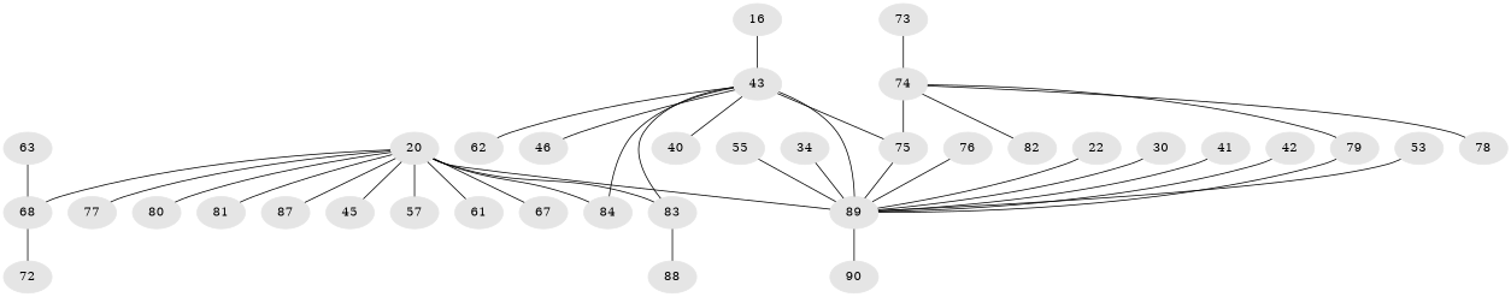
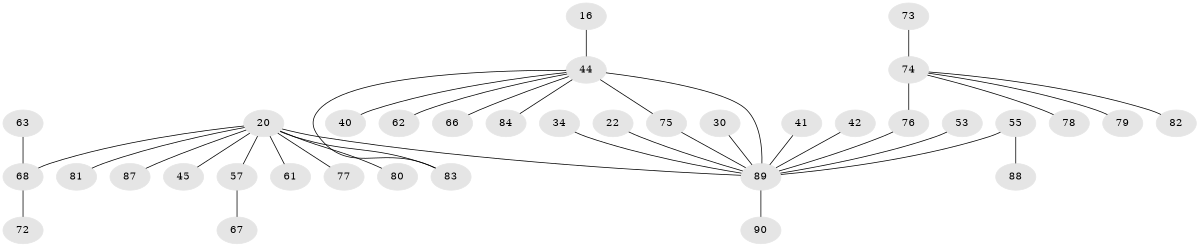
  graph {
    node [color=gray90 style=filled]
    20 [super="+18+7"]
    45
    57 [super="+27+31"]
    61
    67
    68 [super="+32+47+52+54+60"]
    77
    80
    81 [super="+49"]
    83 [super="+16+29"]
    84
    87
    89 [super="+86+8+11"]
    72
    74 [super="+4+28+33+44+56+59+65+69"]
    75 [super="+2"]
    78 [super="+39"]
    79 [super="+40"]
    82
    88
    90
    22
    30
-   43 [super="+15+12"]
+   43 [super="+15+12" label=44]
    n25 [label=40]
    62 [super="+35"]
-   66 [label=46]
+   66
    n28 [label=16]
    41
    42
    53
    55
    63 [super="+24"]
    n34 [label=34]
    73
    76
    20 -- 45
    20 -- 57
    20 -- 61
-   20 -- 67
+   57 -- 67
    20 -- 68 [weight=4]
    20 -- 77
    20 -- 80
    20 -- 81
    20 -- 83
-   20 -- 84
    20 -- 87
    20 -- 89 [weight=6]
    68 -- 72
-   83 -- 88
+   55 -- 88
    89 -- 90
-   74 -- 75 [weight=4]
+   74 -- 76 [weight=4]
    74 -- 78
    74 -- 79
    74 -- 82
    75 -- 89
-   79 -- 89
    22 -- 89
    30 -- 89
    43 -- 83 [weight=4]
    43 -- 84
    43 -- 89 [weight=7]
    43 -- 75
    43 -- n25
    43 -- 62
    43 -- 66
    n28 -- 43
    41 -- 89
    42 -- 89
    53 -- 89
    55 -- 89
    63 -- 68
    n34 -- 89
    73 -- 74
    76 -- 89
  }
